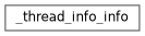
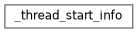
  digraph {
    rankdir=LR
-   n1 [color=grey40 fillcolor=white fontname=Helvetica fontsize=10 height=0.2 label=_thread_info_info shape=box style=filled width=0.4]
+   n1 [color=grey40 fillcolor=white fontname=Helvetica fontsize=10 height=0.2 label=_thread_start_info shape=box style=filled width=0.4]
  }
